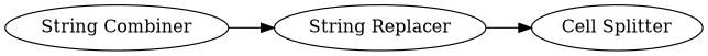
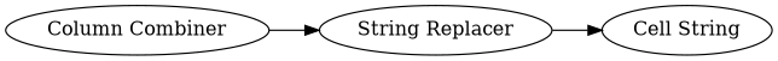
  digraph {
    rankdir=LR
    n1 [label="String Replacer"]
-   n2 [label="Cell Splitter"]
-   n3 [label="String Combiner"]
+   n2 [label="Cell String"]
+   n3 [label="Column Combiner"]
    n1 -> n2
    n3 -> n1
  }
